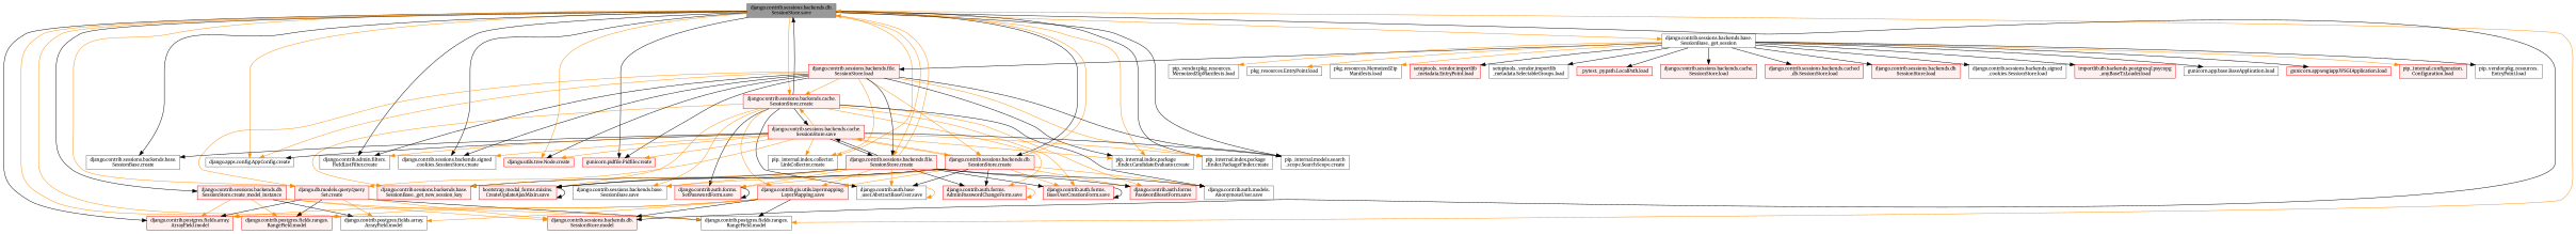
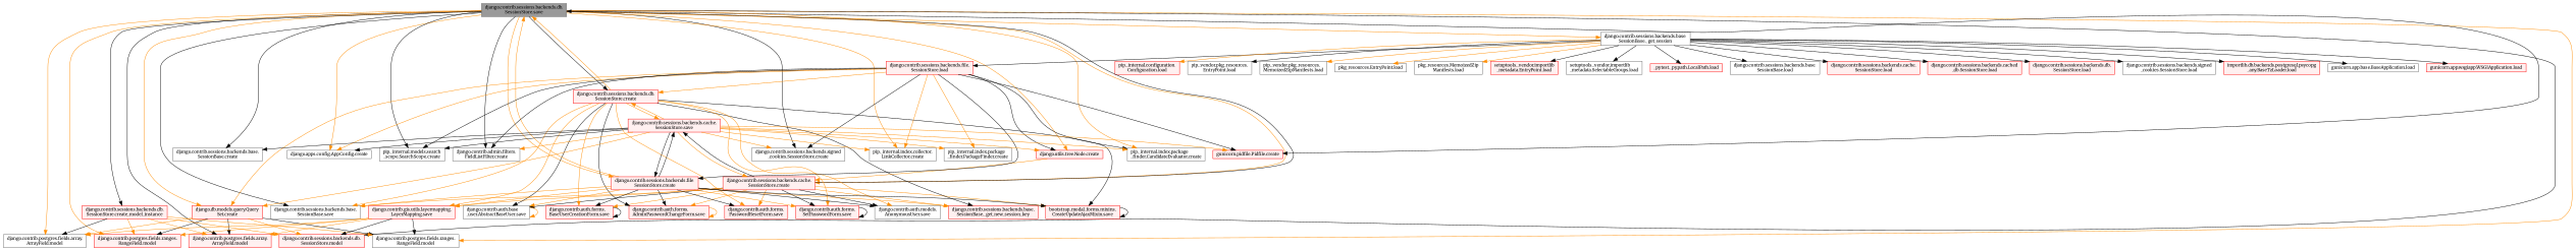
  digraph {
    fontname=Merriweather
    rankdir=TB
    node [color=red fillcolor="#FFF0F0" fontname=Merriweather fontsize=10 shape=box style=filled]
    edge [color=darkorange fontname=Merriweather fontsize=10 labelfontname=Helvetica labelfontsize=10 style=solid]
    n1 [color=gray40 fillcolor=grey60 fontcolor=black height=0.2 label="django.contrib.sessions.backends.db.\lSessionStore.save" width=0.4]
    n2 [color=grey40 fillcolor=white height=0.2 label="django.contrib.sessions.backends.base.\lSessionBase._get_session" width=0.4]
    n3 [color=grey40 fillcolor=white height=0.2 label="django.apps.config.AppConfig.create" width=0.4]
    n4 [color=grey40 fillcolor=white height=0.2 label="django.contrib.admin.filters.\lFieldListFilter.create" width=0.4]
    n5 [color=grey40 fillcolor=white height=0.2 label="django.contrib.sessions.backends.base.\lSessionBase.create" width=0.4]
    n6 [height=0.2 label="django.contrib.sessions.backends.cache.\lSessionStore.create" width=0.4]
    n7 [height=0.2 label="django.contrib.postgres.fields.array.\lArrayField.model" width=0.4]
    n8 [color=grey40 fillcolor=white height=0.2 label="django.contrib.postgres.fields.array.\lArrayField.model" width=0.4]
    n9 [height=0.2 label="django.contrib.postgres.fields.ranges.\lRangeField.model" width=0.4]
    n10 [color=grey40 fillcolor=white height=0.2 label="django.contrib.postgres.fields.ranges.\lRangeField.model" width=0.4]
    n11 [height=0.2 label="django.contrib.sessions.backends.db.\lSessionStore.model" width=0.4]
    n12 [height=0.2 label="django.contrib.sessions.backends.db.\lSessionStore.create" width=0.4]
    n13 [height=0.2 label="django.contrib.sessions.backends.file.\lSessionStore.create" width=0.4]
    n14 [color=grey40 fillcolor=white height=0.2 label="django.contrib.sessions.backends.signed\l_cookies.SessionStore.create" width=0.4]
    n15 [height=0.2 label="django.db.models.query.Query\lSet.create" width=0.4]
    n16 [height=0.2 label="django.utils.tree.Node.create" width=0.4]
    n17 [height=0.2 label="gunicorn.pidfile.Pidfile.create" width=0.4]
    n18 [color=grey40 fillcolor=white height=0.2 label="pip._internal.index.collector.\lLinkCollector.create" width=0.4]
    n19 [color=grey40 fillcolor=white height=0.2 label="pip._internal.index.package\l_finder.CandidateEvaluator.create" width=0.4]
    n20 [color=grey40 fillcolor=white height=0.2 label="pip._internal.index.package\l_finder.PackageFinder.create" width=0.4]
    n21 [color=grey40 fillcolor=white height=0.2 label="pip._internal.models.search\l_scope.SearchScope.create" width=0.4]
    n22 [height=0.2 label="django.contrib.sessions.backends.db.\lSessionStore.create_model_instance" width=0.4]
    n23 [height=0.2 label="_pytest._py.path.LocalPath.load" width=0.4]
+   n24 [color=grey40 fillcolor=white height=0.2 label="django.contrib.sessions.backends.base.\lSessionBase.load" width=0.4]
    n25 [height=0.2 label="django.contrib.sessions.backends.cache.\lSessionStore.load" width=0.4]
    n26 [height=0.2 label="django.contrib.sessions.backends.cached\l_db.SessionStore.load" width=0.4]
    n27 [height=0.2 label="django.contrib.sessions.backends.db.\lSessionStore.load" width=0.4]
    n28 [height=0.2 label="django.contrib.sessions.backends.file.\lSessionStore.load" width=0.4]
    n29 [color=grey40 fillcolor=white height=0.2 label="django.contrib.sessions.backends.signed\l_cookies.SessionStore.load" width=0.4]
    n30 [height=0.2 label="importlib.db.backends.postgresql.psycopg\l_any.BaseTzLoader.load" width=0.4]
    n31 [color=grey40 fillcolor=white height=0.2 label="gunicorn.app.base.BaseApplication.load" width=0.4]
    n32 [height=0.2 label="gunicorn.app.wsgiapp.WSGIApplication.load" width=0.4]
    n33 [height=0.2 label="pip._internal.configuration.\lConfiguration.load" width=0.4]
    n34 [color=grey40 fillcolor=white height=0.2 label="pip._vendor.pkg_resources.\lEntryPoint.load" width=0.4]
    n35 [color=grey40 fillcolor=white height=0.2 label="pip._vendor.pkg_resources.\lMemoizedZipManifests.load" width=0.4]
    n36 [color=grey40 fillcolor=white height=0.2 label="pkg_resources.EntryPoint.load" width=0.4]
    n37 [color=grey40 fillcolor=white height=0.2 label="pkg_resources.MemoizedZip\lManifests.load" width=0.4]
    n38 [height=0.2 label="setuptools._vendor.importlib\l_metadata.EntryPoint.load" width=0.4]
    n39 [color=grey40 fillcolor=white height=0.2 label="setuptools._vendor.importlib\l_metadata.SelectableGroups.load" width=0.4]
    n40 [height=0.2 label="django.contrib.sessions.backends.base.\lSessionBase._get_new_session_key" width=0.4]
    n41 [height=0.2 label="bootstrap_modal_forms.mixins.\lCreateUpdateAjaxMixin.save" width=0.4]
    n42 [color=grey40 fillcolor=white height=0.2 label="django.contrib.auth.base\l_user.AbstractBaseUser.save" width=0.4]
    n43 [height=0.2 label="django.contrib.auth.forms.\lAdminPasswordChangeForm.save" width=0.4]
    n44 [height=0.2 label="django.contrib.auth.forms.\lBaseUserCreationForm.save" width=0.4]
    n45 [height=0.2 label="django.contrib.auth.forms.\lPasswordResetForm.save" width=0.4]
    n46 [height=0.2 label="django.contrib.auth.forms.\lSetPasswordForm.save" width=0.4]
    n47 [color=grey40 fillcolor=white height=0.2 label="django.contrib.auth.models.\lAnonymousUser.save" width=0.4]
    n48 [height=0.2 label="django.contrib.gis.utils.layermapping.\lLayerMapping.save" width=0.4]
    n49 [color=grey40 fillcolor=white height=0.2 label="django.contrib.sessions.backends.base.\lSessionBase.save" width=0.4]
    n50 [height=0.2 label="django.contrib.sessions.backends.cache.\lSessionStore.save" width=0.4]
    n1 -> n2
    n1 -> n3
    n1 -> n4 [color=black]
    n1 -> n5 [color=black]
    n1 -> n6
    n1 -> n7 [color=black]
    n1 -> n8
    n1 -> n9
    n1 -> n10
    n1 -> n11 [color=black]
    n1 -> n12 [color=black]
    n1 -> n13
    n1 -> n14 [color=black]
    n1 -> n15
    n1 -> n16
    n1 -> n17 [color=black]
    n1 -> n18
    n1 -> n19
-   n1 -> n20 [color=black]
+   n1 -> n49 [color=black]
    n1 -> n21 [color=black]
    n1 -> n22 [color=black]
    n2 -> n23 [color=black]
+   n2 -> n24 [color=black]
    n2 -> n25 [color=black]
    n2 -> n26 [color=black]
    n2 -> n27 [color=black]
    n2 -> n28 [color=black]
    n2 -> n29 [color=black]
    n2 -> n30 [color=black]
    n2 -> n31 [color=black]
    n2 -> n32 [color=black]
    n2 -> n33
    n2 -> n34 [color=black]
    n2 -> n35
    n2 -> n36
    n2 -> n37
    n2 -> n38 [color=black]
    n2 -> n39 [color=black]
    n6 -> n1 [color=black]
    n6 -> n40
    n6 -> n41
    n6 -> n42 [color=black]
    n6 -> n43
    n6 -> n44
    n6 -> n45
    n6 -> n46 [color=black]
    n6 -> n47 [color=black]
    n6 -> n48
    n6 -> n49
    n6 -> n50 [color=black]
    n12 -> n1
    n12 -> n40 [color=black]
    n12 -> n41 [color=black]
    n12 -> n42 [color=black]
    n12 -> n43 [color=black]
    n12 -> n44
    n12 -> n45
    n12 -> n46
    n12 -> n47
    n12 -> n48
    n12 -> n49
    n12 -> n50
    n13 -> n1
    n13 -> n40
    n13 -> n41 [color=black]
    n13 -> n42
    n13 -> n43 [color=black]
    n13 -> n44 [color=black]
    n13 -> n45 [color=black]
    n13 -> n46
    n13 -> n47 [color=black]
    n13 -> n48
    n13 -> n49
    n13 -> n50 [color=black]
    n15 -> n7 [color=black]
    n15 -> n8
    n15 -> n9 [color=black]
    n15 -> n10 [color=black]
    n15 -> n11
    n22 -> n7
    n22 -> n8 [color=black]
    n22 -> n9
    n22 -> n10
    n22 -> n11
    n28 -> n3
    n28 -> n4 [color=black]
-   n28 -> n6
+   n16 -> n6
    n28 -> n12
    n28 -> n13 [color=black]
    n28 -> n14 [color=black]
    n28 -> n15
    n28 -> n16 [color=black]
    n28 -> n17 [color=black]
    n28 -> n18
    n28 -> n19 [color=black]
    n28 -> n20
    n28 -> n21 [color=black]
    n41 -> n41 [color=black]
    n42 -> n42
    n43 -> n43
    n44 -> n44 [color=black]
    n46 -> n46 [color=black]
    n48 -> n7
    n48 -> n8
    n48 -> n9
    n48 -> n10 [color=black]
    n48 -> n11 [color=black]
    n50 -> n3 [color=black]
    n50 -> n4
    n50 -> n5 [color=black]
    n50 -> n6
    n50 -> n12
    n50 -> n13 [color=black]
    n50 -> n14
    n50 -> n15
    n50 -> n16
    n50 -> n17
    n50 -> n18
    n50 -> n19
    n50 -> n20
    n50 -> n21 [color=black]
  }
